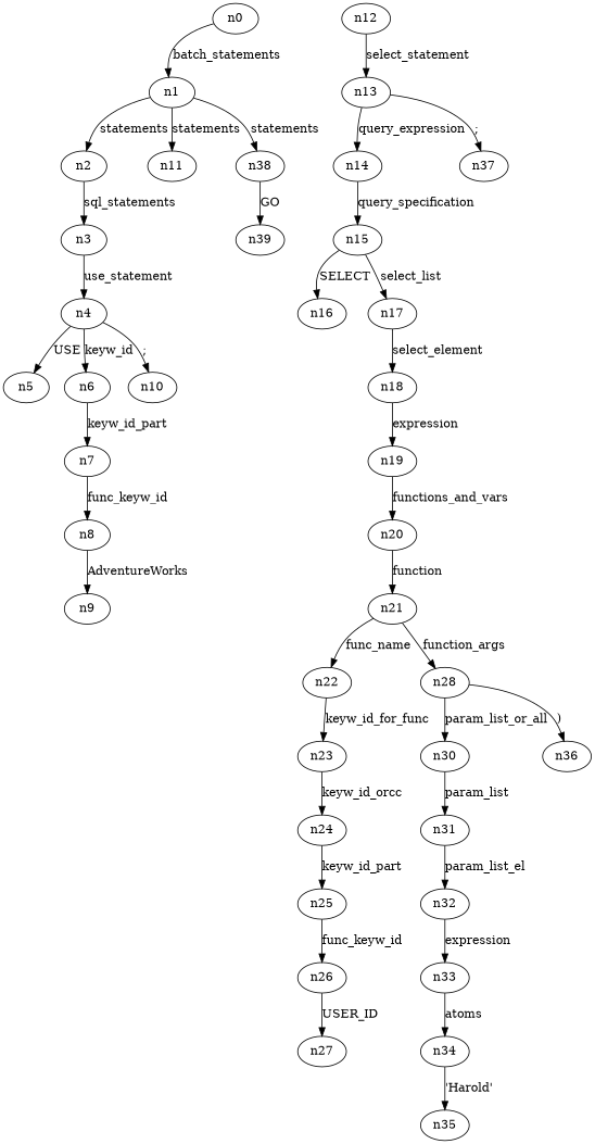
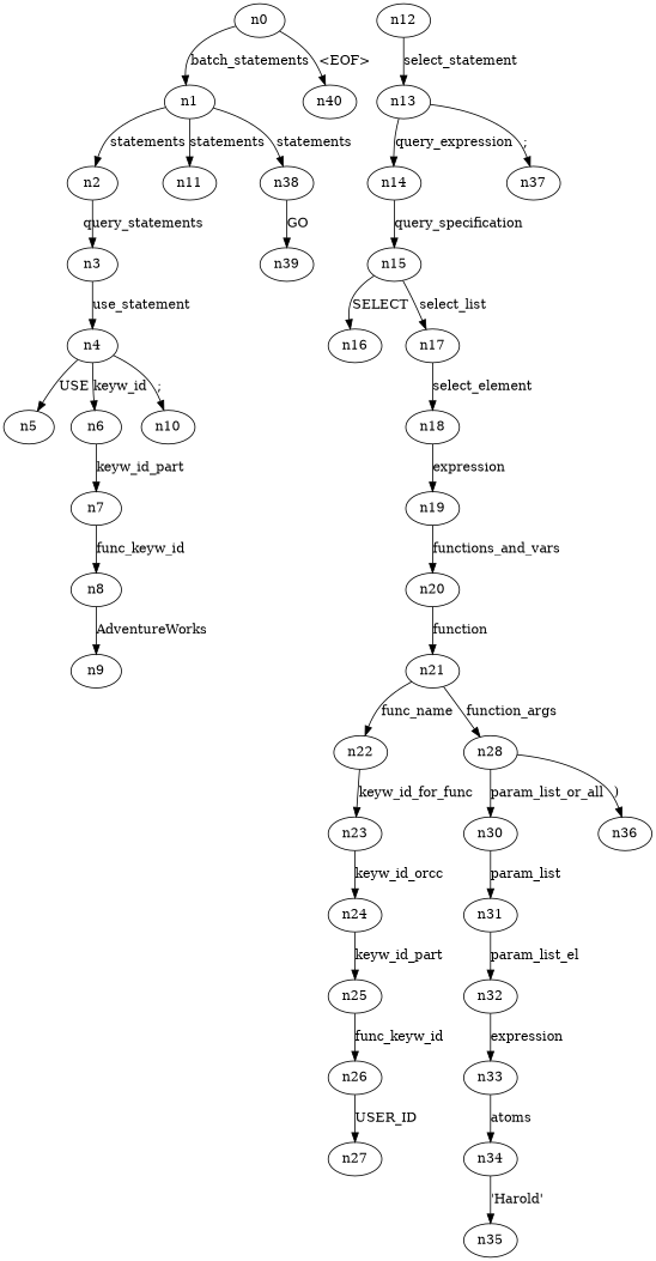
  digraph {
    n0
    n1
+   n40
    n2
    n11
    n38
    n3
    n39
    n4
    n5
    n6
    n10
    n7
    n8
    n9
    n12
    n13
    n14
    n37
    n15
    n16
    n17
    n18
    n19
    n20
    n21
    n22
    n28
    n23
    n30
    n36
    n24
    n25
    n26
    n27
    n31
    n32
    n33
    n34
    n35
    n0 -> n1 [label=batch_statements]
+   n0 -> n40 [label="<EOF>"]
    n1 -> n2 [label=statements]
    n1 -> n11 [label=statements]
    n1 -> n38 [label=statements]
-   n2 -> n3 [label=sql_statements]
+   n2 -> n3 [label=query_statements]
    n38 -> n39 [label=GO]
    n3 -> n4 [label=use_statement]
    n4 -> n5 [label=USE]
    n4 -> n6 [label=keyw_id]
    n4 -> n10 [label=";"]
    n6 -> n7 [label=keyw_id_part]
    n7 -> n8 [label=func_keyw_id]
    n8 -> n9 [label=AdventureWorks]
    n12 -> n13 [label=select_statement]
    n13 -> n14 [label=query_expression]
    n13 -> n37 [label=";"]
    n14 -> n15 [label=query_specification]
    n15 -> n16 [label=SELECT]
    n15 -> n17 [label=select_list]
    n17 -> n18 [label=select_element]
    n18 -> n19 [label=expression]
    n19 -> n20 [label=functions_and_vars]
    n20 -> n21 [label=function]
    n21 -> n22 [label=func_name]
    n21 -> n28 [label=function_args]
    n22 -> n23 [label=keyw_id_for_func]
    n28 -> n30 [label=param_list_or_all]
    n28 -> n36 [label=")"]
    n23 -> n24 [label=keyw_id_orcc]
    n30 -> n31 [label=param_list]
    n24 -> n25 [label=keyw_id_part]
    n25 -> n26 [label=func_keyw_id]
    n26 -> n27 [label=USER_ID]
    n31 -> n32 [label=param_list_el]
    n32 -> n33 [label=expression]
    n33 -> n34 [label=atoms]
    n34 -> n35 [label="'Harold'"]
  }
